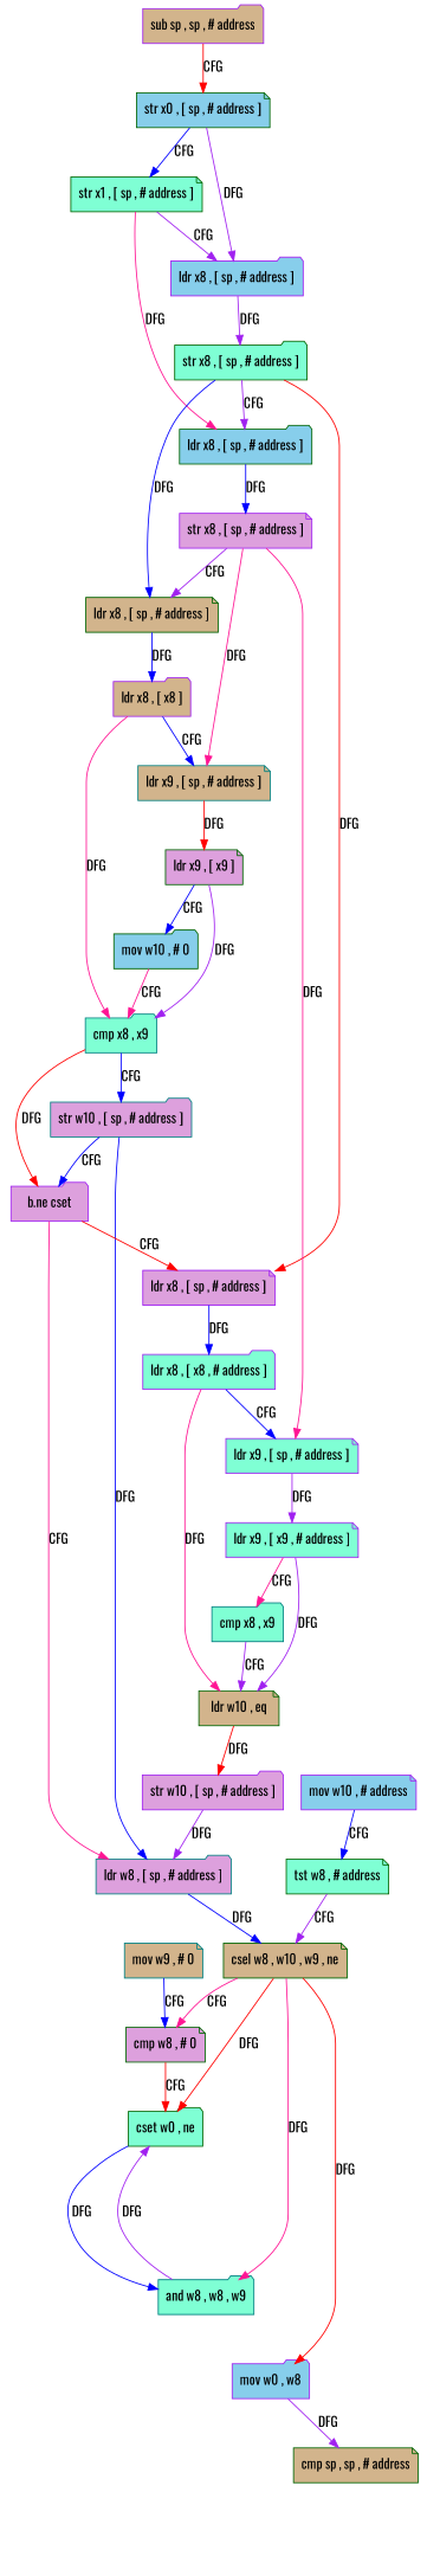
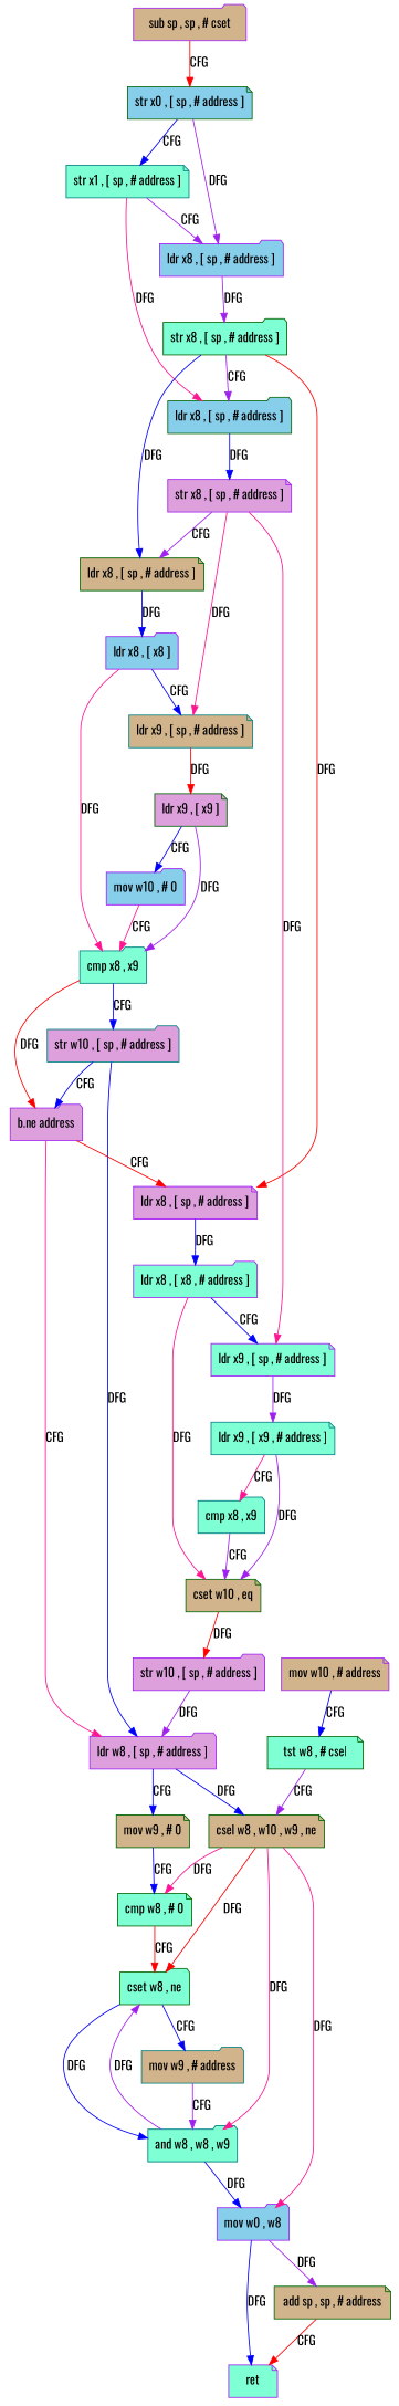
  digraph {
    fontname=Oswald
    node [color=darkgreen fillcolor=aquamarine fontname=Oswald shape=folder style=filled]
    edge [color=blue fontname=Oswald]
-   n1 [color=purple fillcolor=tan label="sub sp , sp , # address"]
+   n1 [color=purple fillcolor=tan label="sub sp , sp , # cset"]
    n2 [fillcolor=skyblue label="str x0 , [ sp , # address ]" shape=note]
-   n3 [label="str x1 , [ sp , # address ]" shape=note]
+   n3 [color=teal label="str x1 , [ sp , # address ]" shape=note]
    n4 [color=purple fillcolor=skyblue label="ldr x8 , [ sp , # address ]"]
    n5 [fillcolor=skyblue label="ldr x8 , [ sp , # address ]"]
    n6 [label="str x8 , [ sp , # address ]"]
    n7 [color=purple fillcolor=plum label="str x8 , [ sp , # address ]" shape=note]
    n8 [fillcolor=tan label="ldr x8 , [ sp , # address ]" shape=note]
    n9 [color=purple fillcolor=plum label="ldr x8 , [ sp , # address ]" shape=note]
-   n10 [color=purple fillcolor=tan label="ldr x8 , [ x8 ]"]
+   n10 [color=purple fillcolor=skyblue label="ldr x8 , [ x8 ]"]
    n11 [color=purple label="ldr x8 , [ x8 , # address ]"]
    n12 [color=teal fillcolor=tan label="ldr x9 , [ sp , # address ]" shape=note]
    n13 [color=purple label="ldr x9 , [ sp , # address ]" shape=note]
    n14 [fillcolor=plum label="ldr x9 , [ x9 ]" shape=note]
-   n15 [color=purple label="ldr x9 , [ x9 , # address ]" shape=note]
+   n15 [color=teal label="ldr x9 , [ x9 , # address ]" shape=note]
    n16 [color=teal label="cmp x8 , x9"]
    n17 [color=teal fillcolor=plum label="str w10 , [ sp , # address ]"]
-   n18 [color=purple fillcolor=plum label="b.ne cset"]
-   n19 [fillcolor=skyblue label="mov w10 , # 0"]
-   n20 [color=teal fillcolor=plum label="ldr w8 , [ sp , # address ]"]
-   n21 [color=teal fillcolor=tan label="mov w9 , # 0" shape=note]
+   n18 [color=purple fillcolor=plum label="b.ne address"]
+   n19 [color=purple fillcolor=skyblue label="mov w10 , # 0"]
+   n20 [color=purple fillcolor=plum label="ldr w8 , [ sp , # address ]"]
+   n21 [fillcolor=tan label="mov w9 , # 0" shape=note]
    n22 [fillcolor=tan label="csel w8 , w10 , w9 , ne" shape=note]
-   n23 [fillcolor=plum label="cmp w8 , # 0" shape=note]
-   n24 [label="cset w0 , ne"]
+   n23 [label="cmp w8 , # 0" shape=note]
+   n24 [label="cset w8 , ne"]
    n25 [color=teal label="and w8 , w8 , w9"]
    n26 [color=purple fillcolor=skyblue label="mov w0 , w8"]
-   n27 [fillcolor=tan label="ldr w10 , eq" shape=note]
-   n28 [color=purple fillcolor=skyblue label="mov w10 , # address" shape=note]
-   n29 [label="tst w8 , # address" shape=note]
-   n31 [fillcolor=tan label="cmp sp , sp , # address" shape=note]
+   n27 [fillcolor=tan label="cset w10 , eq" shape=note]
+   n28 [color=purple fillcolor=tan label="mov w10 , # address" shape=note]
+   n29 [label="tst w8 , # csel" shape=note]
+   n30 [color=teal fillcolor=tan label="mov w9 , # address"]
+   n31 [fillcolor=tan label="add sp , sp , # address" shape=note]
+   n32 [color=purple label=ret shape=note]
    n33 [color=purple fillcolor=plum label="str w10 , [ sp , # address ]"]
    n34 [color=teal label="cmp x8 , x9"]
    n1 -> n2 [color=red label=CFG]
    n2 -> n3 [label=CFG]
    n2 -> n4 [color=purple label=DFG]
    n3 -> n4 [color=purple label=CFG]
    n3 -> n5 [color=deeppink label=DFG]
    n4 -> n6 [color=purple label=DFG]
    n5 -> n7 [label=DFG]
    n6 -> n5 [color=purple label=CFG]
    n6 -> n8 [label=DFG]
    n6 -> n9 [color=red label=DFG]
    n7 -> n8 [color=purple label=CFG]
    n7 -> n12 [color=deeppink label=DFG]
    n7 -> n13 [color=deeppink label=DFG]
    n8 -> n10 [label=DFG]
    n9 -> n11 [label=DFG]
    n10 -> n12 [label=CFG]
    n10 -> n16 [color=deeppink label=DFG]
    n11 -> n13 [label=CFG]
    n11 -> n27 [color=deeppink label=DFG]
    n12 -> n14 [color=red label=DFG]
    n13 -> n15 [color=purple label=DFG]
    n14 -> n16 [color=purple label=DFG]
    n14 -> n19 [label=CFG]
    n15 -> n27 [color=purple label=DFG]
    n15 -> n34 [color=deeppink label=CFG]
    n16 -> n17 [label=CFG]
    n16 -> n18 [color=red label=DFG]
    n17 -> n18 [label=CFG]
    n17 -> n20 [label=DFG]
    n18 -> n9 [color=red label=CFG]
    n18 -> n20 [color=deeppink label=CFG]
    n19 -> n16 [color=deeppink label=CFG]
+   n20 -> n21 [label=CFG]
    n20 -> n22 [label=DFG]
    n21 -> n23 [label=CFG]
-   n22 -> n23 [color=deeppink label=CFG]
+   n22 -> n23 [color=deeppink label=DFG]
    n22 -> n24 [color=red label=DFG]
    n22 -> n25 [color=deeppink label=DFG]
-   n22 -> n26 [color=red label=DFG]
+   n22 -> n26 [color=deeppink label=DFG]
    n23 -> n24 [color=red label=CFG]
    n24 -> n25 [label=DFG]
+   n24 -> n30 [label=CFG]
    n25 -> n24 [color=purple label=DFG]
+   n25 -> n26 [label=DFG]
    n26 -> n31 [color=purple label=DFG]
+   n26 -> n32 [label=DFG]
    n27 -> n33 [color=red label=DFG]
    n28 -> n29 [label=CFG]
    n29 -> n22 [color=purple label=CFG]
+   n30 -> n25 [color=purple label=CFG]
+   n31 -> n32 [color=red label=CFG]
    n33 -> n20 [color=purple label=DFG]
    n34 -> n27 [color=purple label=CFG]
  }
